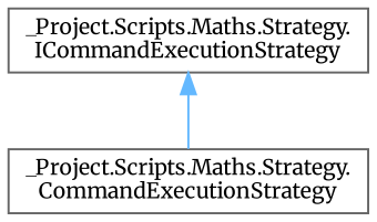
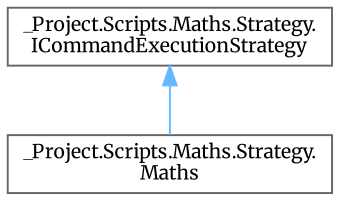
  digraph {
    rankdir=TB
    fontname=Merriweather
    node [color=grey40 fillcolor=white fontname=Merriweather fontsize=10 shape=box style=filled]
    n1 [height=0.2 label="_Project.Scripts.Maths.Strategy.\lICommandExecutionStrategy" width=0.4]
-   n2 [height=0.2 label="_Project.Scripts.Maths.Strategy.\lCommandExecutionStrategy" width=0.4]
+   n2 [height=0.2 label="_Project.Scripts.Maths.Strategy.\lMaths" width=0.4]
    n1 -> n2 [color=steelblue1 dir=back fontname=Merriweather fontsize=10 labelfontname=Helvetica labelfontsize=10 style=solid]
  }
